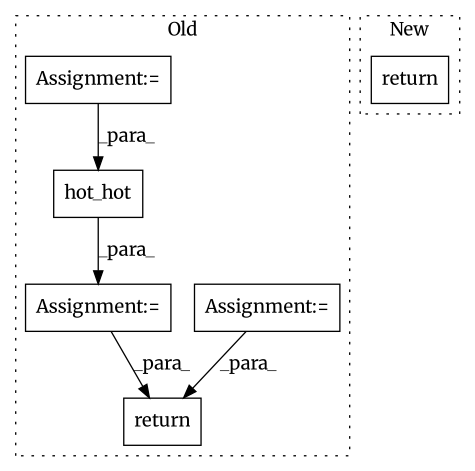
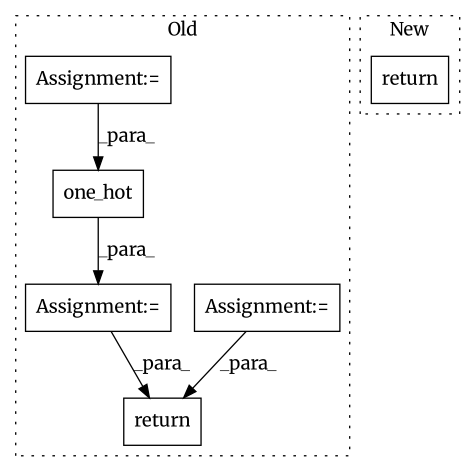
  digraph {
    fontname=Merriweather
    node [a=7 l=1 shape=box fontname=Merriweather]
    edge [fontname=Merriweather]
-   n1 [a=32 l="8,1" label=hot_hot s="2692,2711"]
+   n1 [a=32 l="8,1" label=one_hot s="2692,2711"]
    n2 [a=41 l=7 label=return s=2834]
    n3 [label="Assignment:=" s=2688]
    n4 [label="Assignment:=" s=2608]
    n5 [label="Assignment:=" s=2561]
    n6 [a=41 l=7 label=return s=6646]
    subgraph cluster_1 {
      label=Old
      style=dotted
      n1
      n2
      n3
      n4
      n5
    }
    subgraph cluster_2 {
      label=New
      style=dotted
      n6
    }
    n1 -> n3 [label=_para_]
    n3 -> n2 [label=_para_]
    n4 -> n2 [label=_para_]
    n5 -> n1 [label=_para_]
  }
